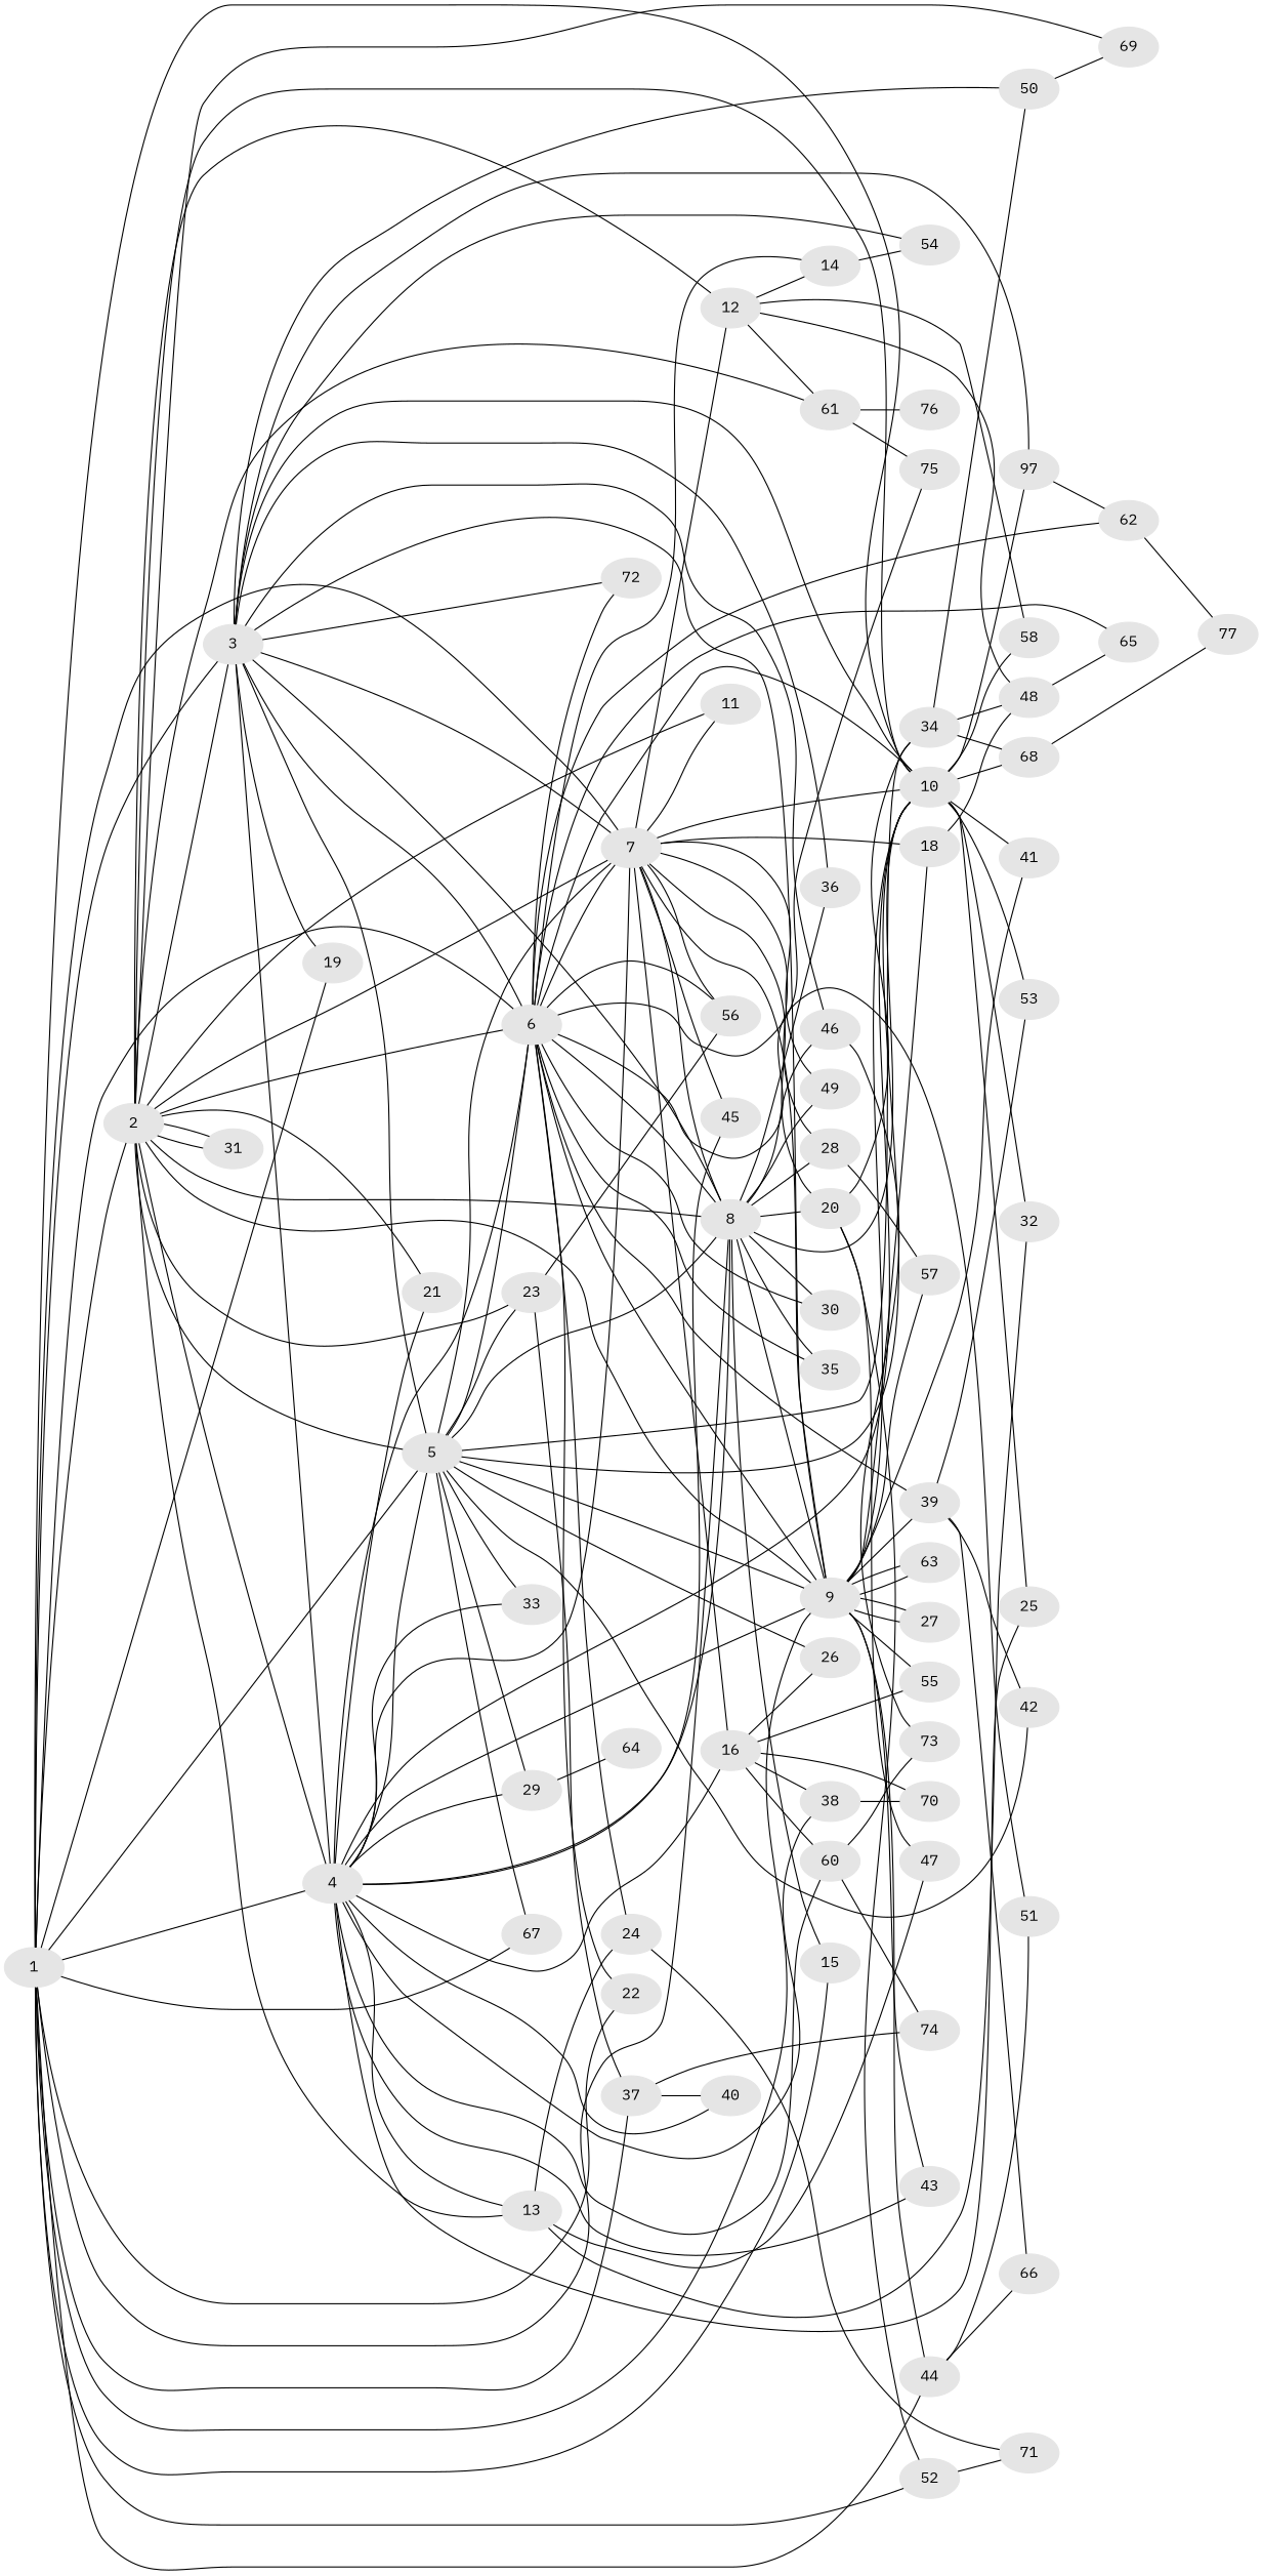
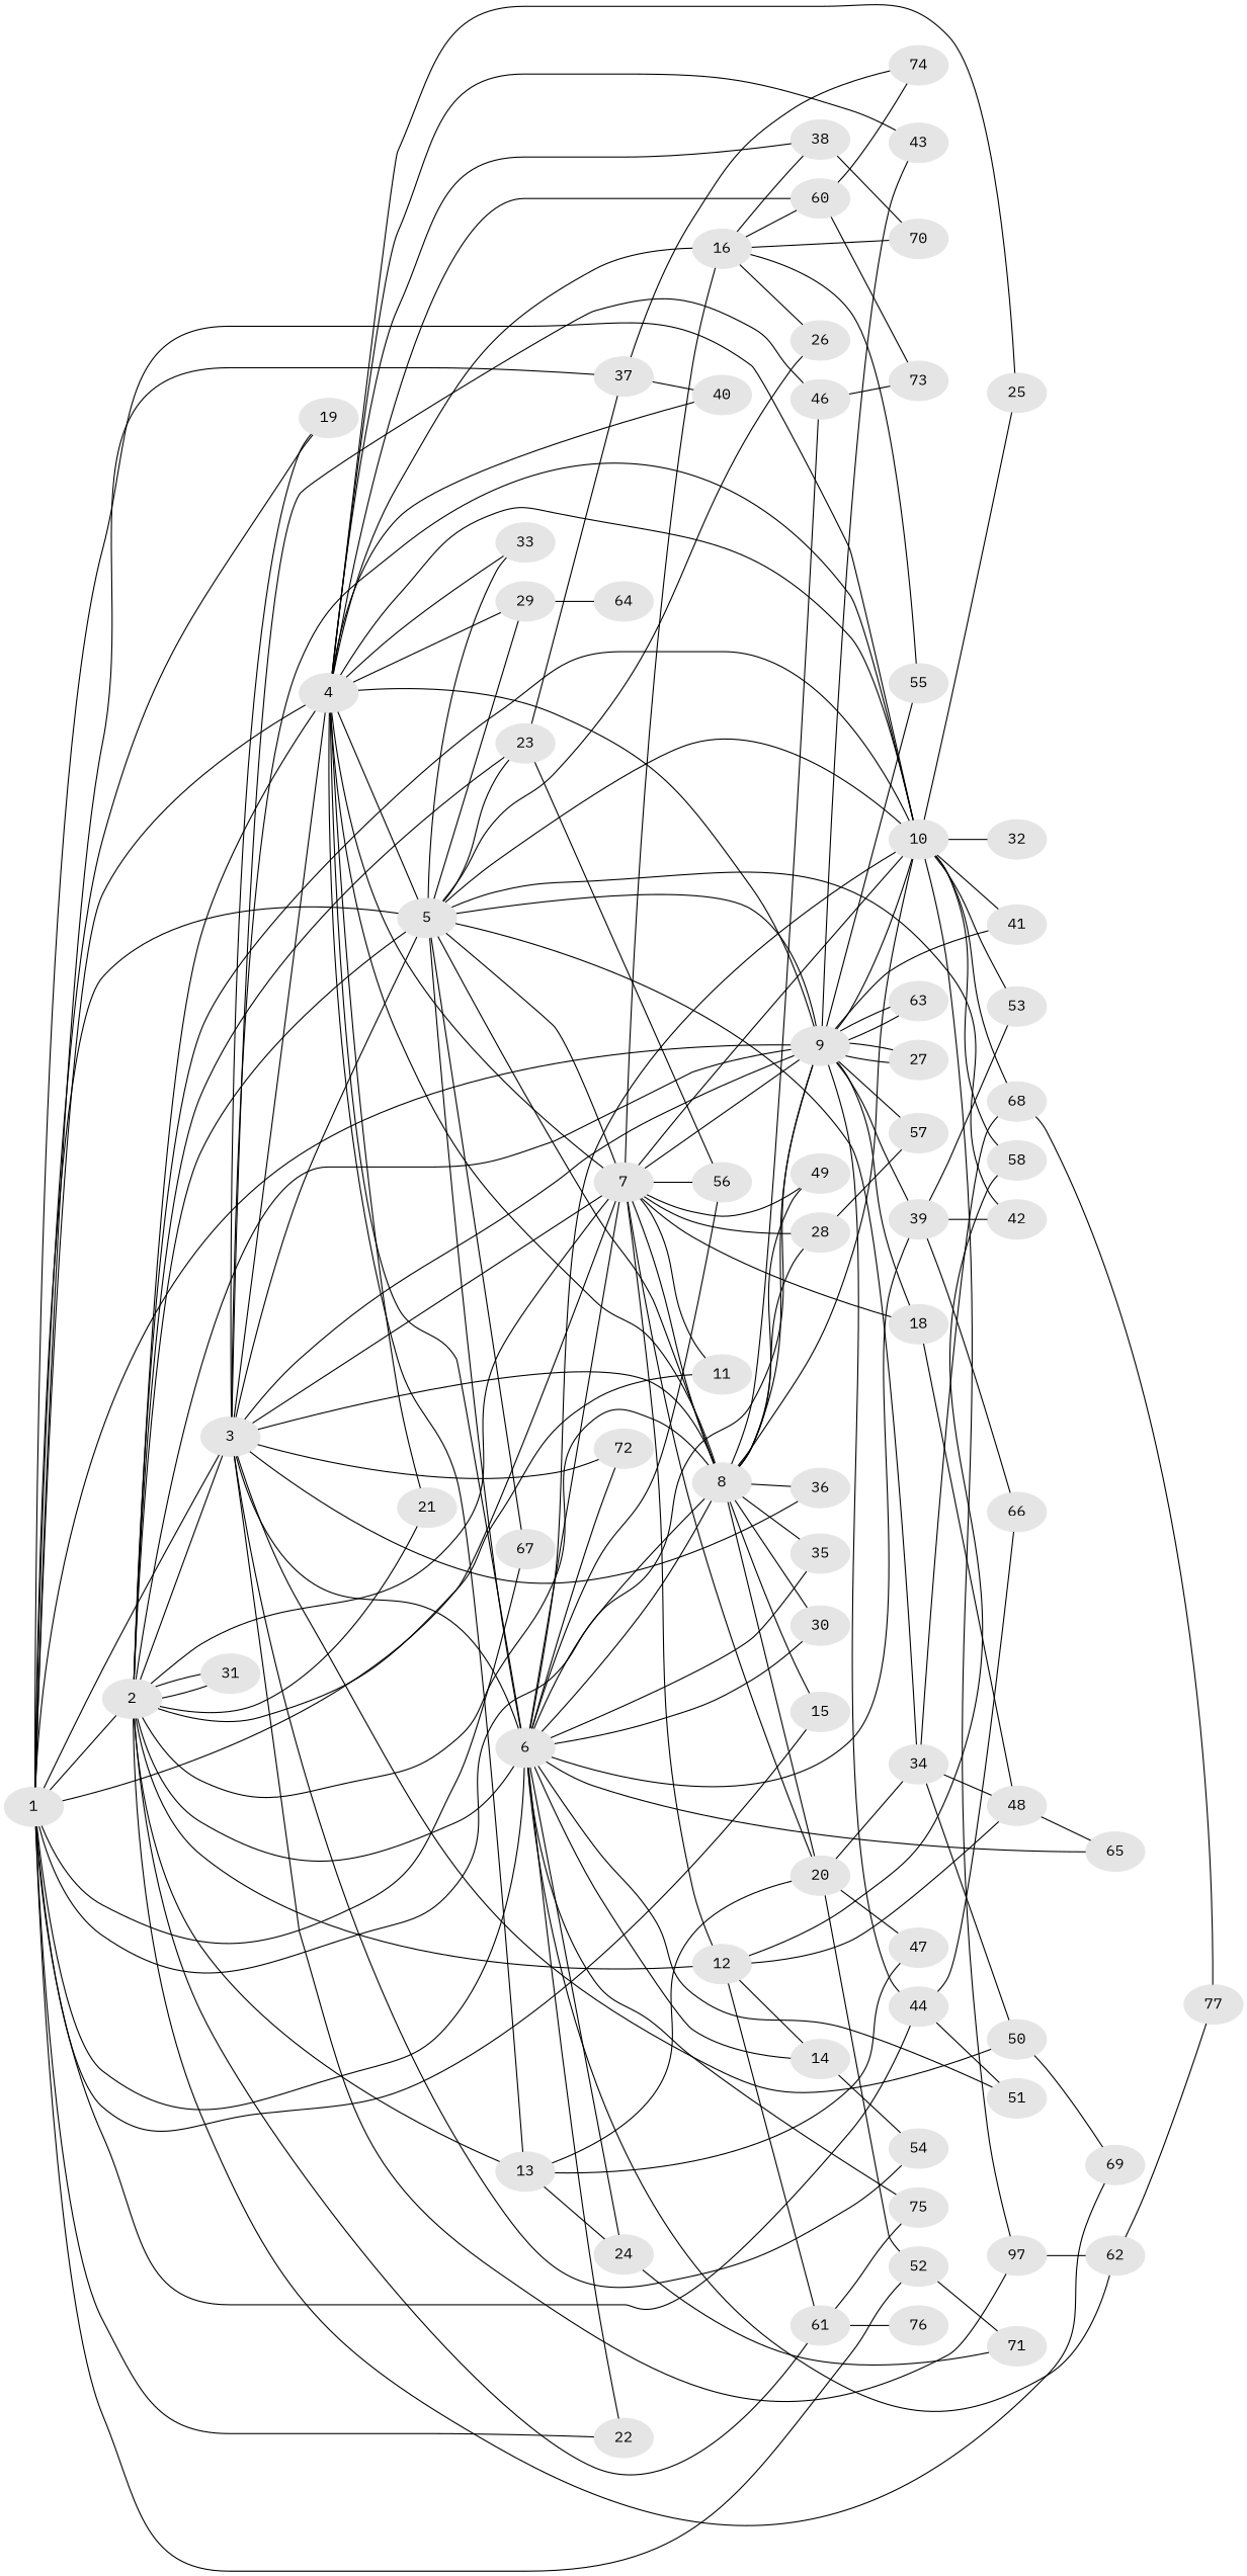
  graph {
    fontname="IBM Plex Mono"
    rankdir=LR
    node [color=gray90 fontname="IBM Plex Mono" style=filled]
    edge [fontname="IBM Plex Mono"]
    1
    2
    3
    4
    5
    6
    7
    8
    9
    10
    15
    19
    22
    37
    44
    52
    67
    11
    12
    13
    21
    23
    31
    61
    69
    n26 [label=97]
    36
    46
    50
    54
    72
    16
    25
    29
    33
    38
    40
    43
-   45
    60
    26
    34
    42
    14
    24
    30
    35
    39
    51
    62
    65
    75
    56
    18
    20
    28
    49
    27
    41
    55
    57
    63
    32
    53
    58
    68
    74
    66
    71
    48
    47
    76
    73
    70
    64
    77
    1 -- 2
    1 -- 3
    1 -- 4
    1 -- 5
    1 -- 6
    1 -- 7
    1 -- 8
    1 -- 9
    1 -- 10
    1 -- 15
    1 -- 19
    1 -- 22
    1 -- 37
    1 -- 44
    1 -- 52
    1 -- 67
    2 -- 3
    2 -- 4
    2 -- 5
    2 -- 6
    2 -- 7
    2 -- 8
    2 -- 9
    2 -- 10
    2 -- 11
    2 -- 12
    2 -- 13
    2 -- 21
    2 -- 23
    2 -- 31
    2 -- 31
    2 -- 61
    2 -- 69
    3 -- 4
    3 -- 5
    3 -- 6
    3 -- 7
    3 -- 8
    3 -- 9
    3 -- 10
    3 -- 19
    3 -- n26
    3 -- 36
    3 -- 46
    3 -- 50
    3 -- 54
    3 -- 72
    4 -- 5
    4 -- 6
    4 -- 7
    4 -- 8
    4 -- 9
    4 -- 10
    4 -- 13
    4 -- 21
    4 -- 16
    4 -- 25
    4 -- 29
    4 -- 33
    4 -- 38
    4 -- 40
    4 -- 43
-   4 -- 45
    4 -- 60
    5 -- 6
    5 -- 7
    5 -- 8
    5 -- 9
    5 -- 10
    5 -- 67
    5 -- 23
    5 -- 29
    5 -- 33
    5 -- 26
    5 -- 34
    5 -- 42
    6 -- 7
    6 -- 8
    6 -- 9
    6 -- 10
    6 -- 22
    6 -- 72
    6 -- 14
    6 -- 24
    6 -- 30
    6 -- 35
    6 -- 39
    6 -- 51
    6 -- 62
    6 -- 65
    6 -- 75
    6 -- 56
    7 -- 8
    7 -- 9
    7 -- 10
    7 -- 11
    7 -- 12
    7 -- 16
-   7 -- 45
    7 -- 56
    7 -- 18
    7 -- 20
    7 -- 28
    7 -- 49
    8 -- 9
    8 -- 10
    8 -- 15
    8 -- 36
    8 -- 46
    8 -- 30
    8 -- 35
    8 -- 20
    8 -- 28
    8 -- 49
    9 -- 10
    9 -- 44
    9 -- 43
    9 -- 39
    9 -- 18
    9 -- 27
    9 -- 27
    9 -- 41
    9 -- 55
    9 -- 57
    9 -- 63
    9 -- 63
    10 -- n26
    10 -- 25
    10 -- 41
    10 -- 32
    10 -- 53
    10 -- 58
    10 -- 68
    37 -- 40
    37 -- 74
    44 -- 51
    44 -- 66
    52 -- 71
    12 -- 61
    12 -- 14
    12 -- 58
    12 -- 48
    13 -- 24
-   13 -- 32
+   13 -- 20
    13 -- 47
    23 -- 37
    23 -- 56
    61 -- 75
    61 -- 76
    n26 -- 62
    46 -- 73
    50 -- 69
    16 -- 38
    16 -- 60
    16 -- 26
    16 -- 55
    16 -- 70
    29 -- 64
    38 -- 70
    60 -- 74
    60 -- 73
    34 -- 50
    34 -- 68
    34 -- 48
    14 -- 54
    24 -- 71
    39 -- 42
    39 -- 53
    39 -- 66
    62 -- 77
    18 -- 48
    20 -- 52
    20 -- 34
    20 -- 47
    28 -- 57
    68 -- 77
    48 -- 65
  }
